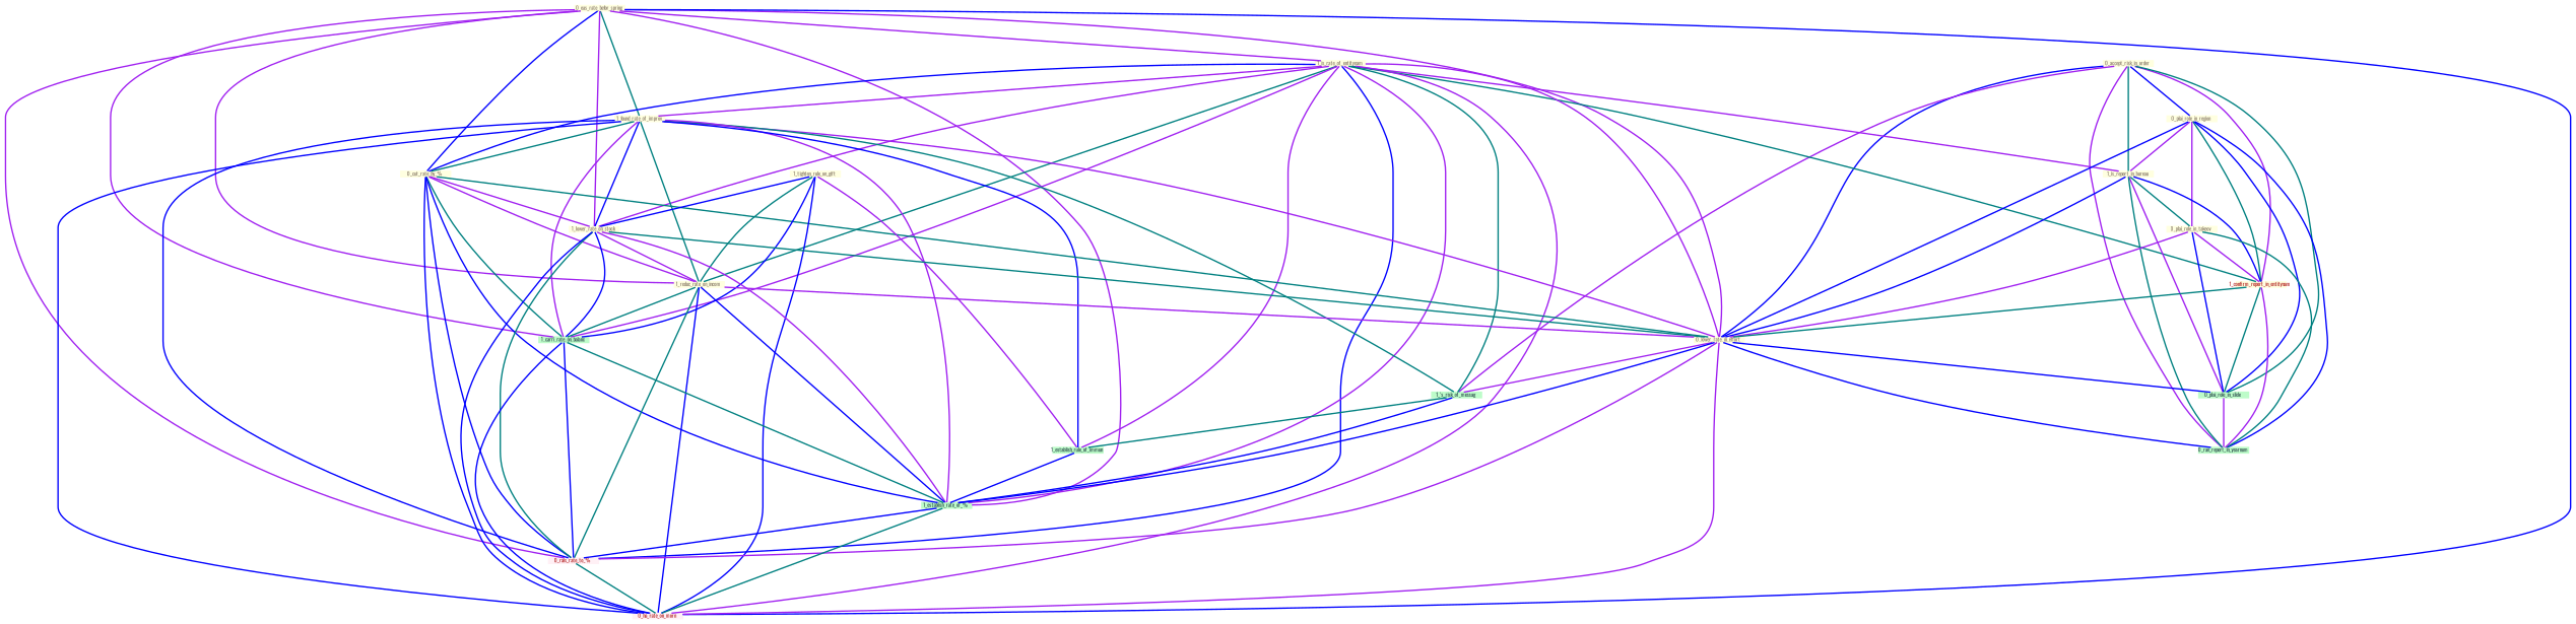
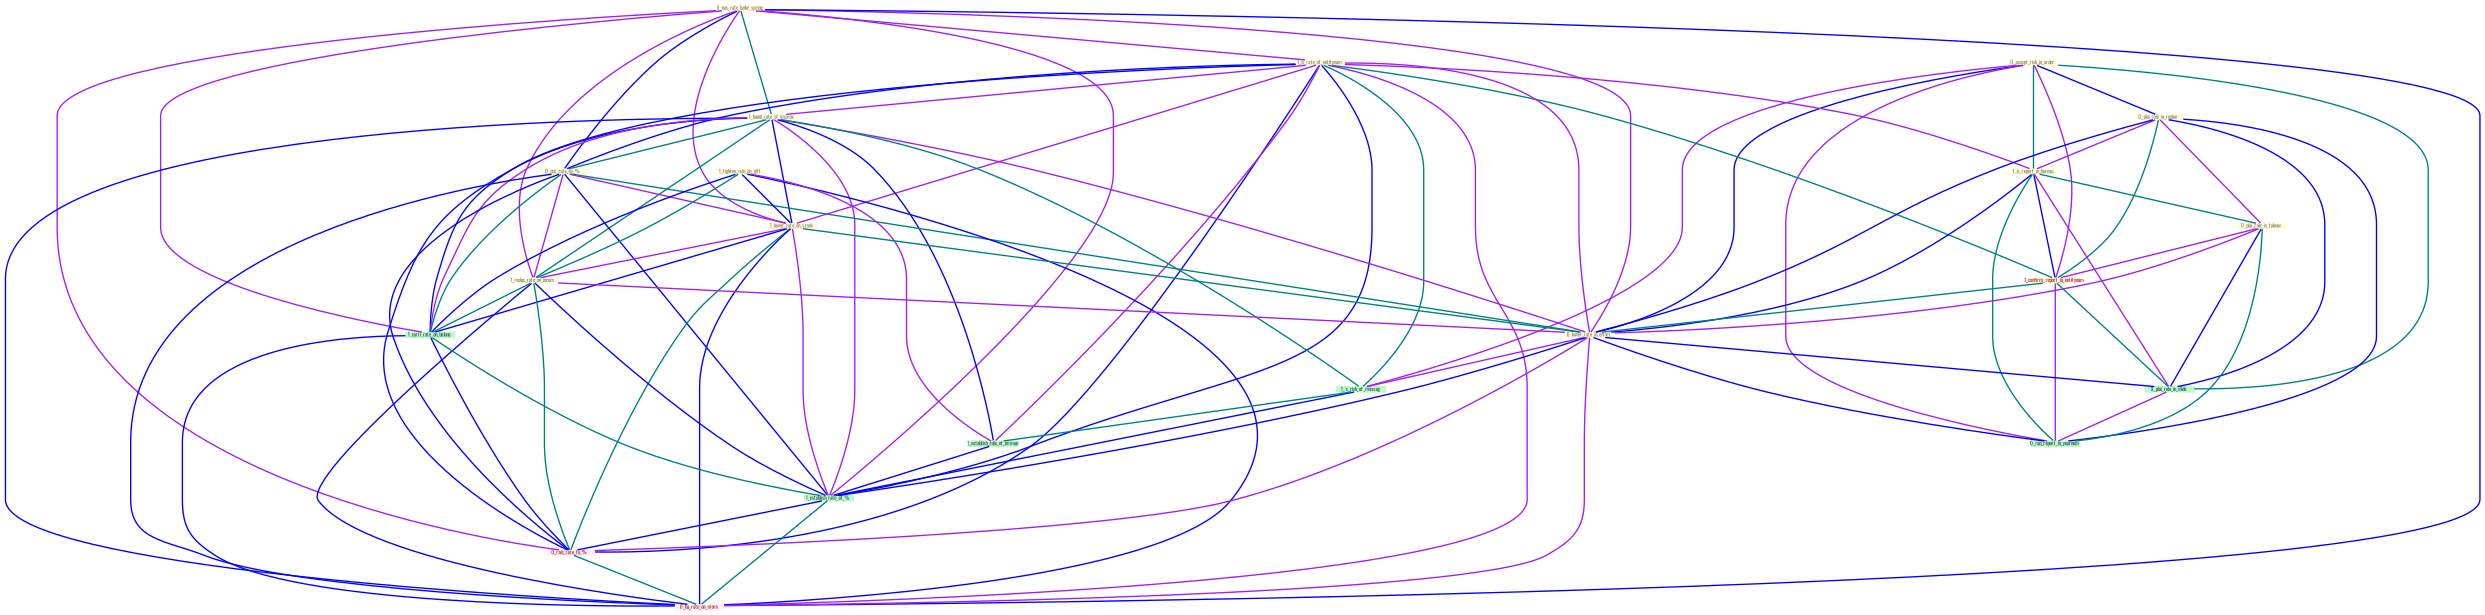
  graph {
    fontname=Oswald
    node [color="#ffffe0" fixedsize=true fontcolor="#8b7d6b" fontname=Oswald fontsize=4 shape=polygon style=filled]
    edge [color=purple fontname=Oswald w=1]
    "0_accept_risk_in_order " [height=.06 width=.5]
    "0_eas_rate_befor_spring " [height=.06 width=.5]
    "1_is_rate_of_entitynam " [height=.06 width=.5]
    "0_plai_role_in_region " [height=.06 width=.5]
    "1_is_report_in_bureau " [height=.06 width=.5]
    "1_found_rate_of_improv " [height=.06 width=.5]
    "0_cut_rate_by_% " [height=.06 width=.5]
    "1_tighten_rule_on_gift " [height=.06 width=.5]
    "1_lower_rate_on_stock " [height=.06 width=.5]
    "1_reduc_rate_on_incom " [height=.06 width=.5]
    "0_plai_role_in_takeov " [height=.06 width=.5]
    "1_confirm_report_in_entitynam " [fontcolor="#b22222" height=.06 width=.5]
    "0_lower_rate_in_effort " [height=.06 width=.5]
    "0_rais_rate_to_% " [color="#fff0f5" fontcolor="#b22222" height=.06 width=.5]
    "0_ha_rate_on_morn " [color="#fff0f5" fontcolor="#b22222" height=.06 width=.5]
    "0_plai_role_in_slide " [color="#BDFCC9" fontcolor="#2f4f4f" height=.06 width=.5]
    "1_'s_risk_of_messag " [color="#BDFCC9" fontcolor="#2f4f4f" height=.06 width=.5]
    "0_ran_report_in_yearnum " [color="#BDFCC9" fontcolor="#2f4f4f" height=.06 width=.5]
    "1_carri_rate_on_balanc " [color="#BDFCC9" fontcolor="#2f4f4f" height=.06 width=.5]
    "1_establish_rate_of_% " [color="#BDFCC9" fontcolor="#2f4f4f" height=.06 width=.5]
    "1_establish_rule_of_immun " [color="#BDFCC9" fontcolor="#2f4f4f" height=.06 width=.5]
    subgraph sub_1 {
      "0_accept_risk_in_order "
      "0_eas_rate_befor_spring "
      "1_is_rate_of_entitynam "
      "0_plai_role_in_region "
      "1_is_report_in_bureau "
      "1_found_rate_of_improv "
      "0_cut_rate_by_% "
      "1_tighten_rule_on_gift "
      "1_lower_rate_on_stock "
      "1_reduc_rate_on_incom "
      "0_plai_role_in_takeov "
      "1_confirm_report_in_entitynam "
      "0_lower_rate_in_effort "
    }
    subgraph sub_2 {
      "0_rais_rate_to_% "
      "0_ha_rate_on_morn "
    }
    "0_accept_risk_in_order " -- "0_plai_role_in_region " [color=blue]
    "0_accept_risk_in_order " -- "1_is_report_in_bureau " [color=teal]
    "0_accept_risk_in_order " -- "1_confirm_report_in_entitynam "
    "0_accept_risk_in_order " -- "0_lower_rate_in_effort " [color=blue]
    "0_accept_risk_in_order " -- "0_plai_role_in_slide " [color=teal]
    "0_accept_risk_in_order " -- "1_'s_risk_of_messag "
    "0_accept_risk_in_order " -- "0_ran_report_in_yearnum "
    "0_eas_rate_befor_spring " -- "1_is_rate_of_entitynam "
    "0_eas_rate_befor_spring " -- "1_found_rate_of_improv " [color=teal]
    "0_eas_rate_befor_spring " -- "0_cut_rate_by_% " [color=blue]
    "0_eas_rate_befor_spring " -- "1_lower_rate_on_stock "
    "0_eas_rate_befor_spring " -- "1_reduc_rate_on_incom "
    "0_eas_rate_befor_spring " -- "0_lower_rate_in_effort "
    "0_eas_rate_befor_spring " -- "0_rais_rate_to_% "
    "0_eas_rate_befor_spring " -- "0_ha_rate_on_morn " [color=blue]
    "0_eas_rate_befor_spring " -- "1_carri_rate_on_balanc "
    "0_eas_rate_befor_spring " -- "1_establish_rate_of_% "
    "1_is_rate_of_entitynam " -- "1_is_report_in_bureau "
    "1_is_rate_of_entitynam " -- "1_found_rate_of_improv " [w=2]
    "1_is_rate_of_entitynam " -- "0_cut_rate_by_% " [color=blue]
    "1_is_rate_of_entitynam " -- "1_lower_rate_on_stock "
-   "1_is_rate_of_entitynam " -- "1_reduc_rate_on_incom " [color=teal]
    "1_is_rate_of_entitynam " -- "1_confirm_report_in_entitynam " [color=teal]
    "1_is_rate_of_entitynam " -- "0_lower_rate_in_effort "
    "1_is_rate_of_entitynam " -- "0_rais_rate_to_% " [color=blue]
    "1_is_rate_of_entitynam " -- "0_ha_rate_on_morn "
    "1_is_rate_of_entitynam " -- "1_'s_risk_of_messag " [color=teal]
-   "1_is_rate_of_entitynam " -- "1_carri_rate_on_balanc "
-   "1_is_rate_of_entitynam " -- "1_establish_rate_of_% " [w=2]
+   "1_is_rate_of_entitynam " -- "1_carri_rate_on_balanc " [color=blue]
+   "1_is_rate_of_entitynam " -- "1_establish_rate_of_% " [color=blue w=2]
    "1_is_rate_of_entitynam " -- "1_establish_rule_of_immun "
    "0_plai_role_in_region " -- "1_is_report_in_bureau "
    "0_plai_role_in_region " -- "0_plai_role_in_takeov " [w=3]
    "0_plai_role_in_region " -- "1_confirm_report_in_entitynam " [color=teal]
    "0_plai_role_in_region " -- "0_lower_rate_in_effort " [color=blue]
    "0_plai_role_in_region " -- "0_plai_role_in_slide " [color=blue w=3]
    "0_plai_role_in_region " -- "0_ran_report_in_yearnum " [color=blue]
    "1_is_report_in_bureau " -- "0_plai_role_in_takeov " [color=teal]
    "1_is_report_in_bureau " -- "1_confirm_report_in_entitynam " [color=blue w=2]
    "1_is_report_in_bureau " -- "0_lower_rate_in_effort " [color=blue]
    "1_is_report_in_bureau " -- "0_plai_role_in_slide "
    "1_is_report_in_bureau " -- "0_ran_report_in_yearnum " [color=teal w=2]
    "1_found_rate_of_improv " -- "0_cut_rate_by_% " [color=teal]
    "1_found_rate_of_improv " -- "1_lower_rate_on_stock " [color=blue]
    "1_found_rate_of_improv " -- "1_reduc_rate_on_incom " [color=teal]
    "1_found_rate_of_improv " -- "0_lower_rate_in_effort "
    "1_found_rate_of_improv " -- "0_rais_rate_to_% " [color=blue]
    "1_found_rate_of_improv " -- "0_ha_rate_on_morn " [color=blue]
    "1_found_rate_of_improv " -- "1_'s_risk_of_messag " [color=teal]
    "1_found_rate_of_improv " -- "1_carri_rate_on_balanc "
    "1_found_rate_of_improv " -- "1_establish_rate_of_% " [w=2]
    "1_found_rate_of_improv " -- "1_establish_rule_of_immun " [color=blue]
    "0_cut_rate_by_% " -- "1_lower_rate_on_stock "
    "0_cut_rate_by_% " -- "1_reduc_rate_on_incom "
    "0_cut_rate_by_% " -- "0_lower_rate_in_effort " [color=teal]
    "0_cut_rate_by_% " -- "0_rais_rate_to_% " [color=blue w=2]
    "0_cut_rate_by_% " -- "0_ha_rate_on_morn " [color=blue]
    "0_cut_rate_by_% " -- "1_carri_rate_on_balanc " [color=teal]
    "0_cut_rate_by_% " -- "1_establish_rate_of_% " [color=blue w=2]
    "1_tighten_rule_on_gift " -- "1_lower_rate_on_stock " [color=blue]
    "1_tighten_rule_on_gift " -- "1_reduc_rate_on_incom " [color=teal]
    "1_tighten_rule_on_gift " -- "0_ha_rate_on_morn " [color=blue]
    "1_tighten_rule_on_gift " -- "1_carri_rate_on_balanc " [color=blue]
    "1_tighten_rule_on_gift " -- "1_establish_rule_of_immun "
    "1_lower_rate_on_stock " -- "1_reduc_rate_on_incom " [w=2]
    "1_lower_rate_on_stock " -- "0_lower_rate_in_effort " [color=teal w=2]
    "1_lower_rate_on_stock " -- "0_rais_rate_to_% " [color=teal]
    "1_lower_rate_on_stock " -- "0_ha_rate_on_morn " [color=blue w=2]
    "1_lower_rate_on_stock " -- "1_carri_rate_on_balanc " [color=blue w=2]
    "1_lower_rate_on_stock " -- "1_establish_rate_of_% "
    "1_reduc_rate_on_incom " -- "0_lower_rate_in_effort "
    "1_reduc_rate_on_incom " -- "0_rais_rate_to_% " [color=teal]
    "1_reduc_rate_on_incom " -- "0_ha_rate_on_morn " [color=blue w=2]
    "1_reduc_rate_on_incom " -- "1_carri_rate_on_balanc " [color=teal w=2]
    "1_reduc_rate_on_incom " -- "1_establish_rate_of_% " [color=blue]
    "0_plai_role_in_takeov " -- "1_confirm_report_in_entitynam "
    "0_plai_role_in_takeov " -- "0_lower_rate_in_effort "
    "0_plai_role_in_takeov " -- "0_plai_role_in_slide " [color=blue w=3]
    "0_plai_role_in_takeov " -- "0_ran_report_in_yearnum " [color=teal]
    "1_confirm_report_in_entitynam " -- "0_lower_rate_in_effort " [color=teal]
    "1_confirm_report_in_entitynam " -- "0_plai_role_in_slide " [color=teal]
    "1_confirm_report_in_entitynam " -- "0_ran_report_in_yearnum " [w=2]
    "0_lower_rate_in_effort " -- "0_rais_rate_to_% "
    "0_lower_rate_in_effort " -- "0_ha_rate_on_morn "
    "0_lower_rate_in_effort " -- "0_plai_role_in_slide " [color=blue]
    "0_lower_rate_in_effort " -- "1_'s_risk_of_messag "
    "0_lower_rate_in_effort " -- "0_ran_report_in_yearnum " [color=blue]
    "0_lower_rate_in_effort " -- "1_establish_rate_of_% " [color=blue]
    "0_rais_rate_to_% " -- "0_ha_rate_on_morn " [color=teal]
    "0_plai_role_in_slide " -- "0_ran_report_in_yearnum "
    "1_'s_risk_of_messag " -- "1_establish_rate_of_% " [color=blue]
    "1_'s_risk_of_messag " -- "1_establish_rule_of_immun " [color=teal]
    "1_carri_rate_on_balanc " -- "0_rais_rate_to_% " [color=blue]
    "1_carri_rate_on_balanc " -- "0_ha_rate_on_morn " [color=blue w=2]
    "1_carri_rate_on_balanc " -- "1_establish_rate_of_% " [color=teal]
    "1_establish_rate_of_% " -- "0_rais_rate_to_% " [color=blue w=2]
    "1_establish_rate_of_% " -- "0_ha_rate_on_morn " [color=teal]
    "1_establish_rule_of_immun " -- "1_establish_rate_of_% " [color=blue w=2]
  }
